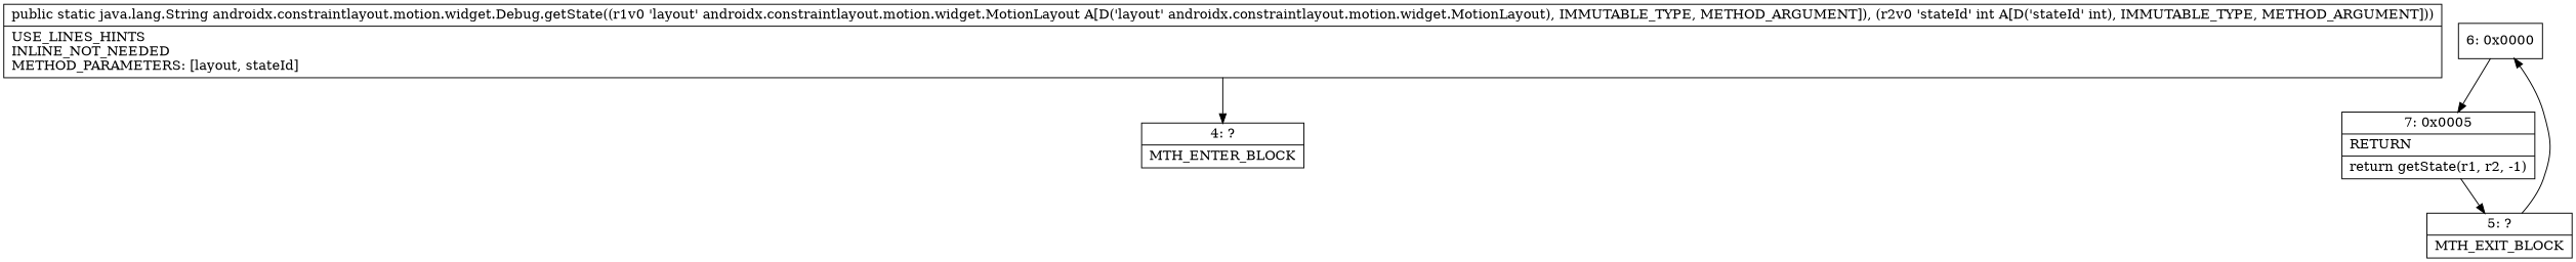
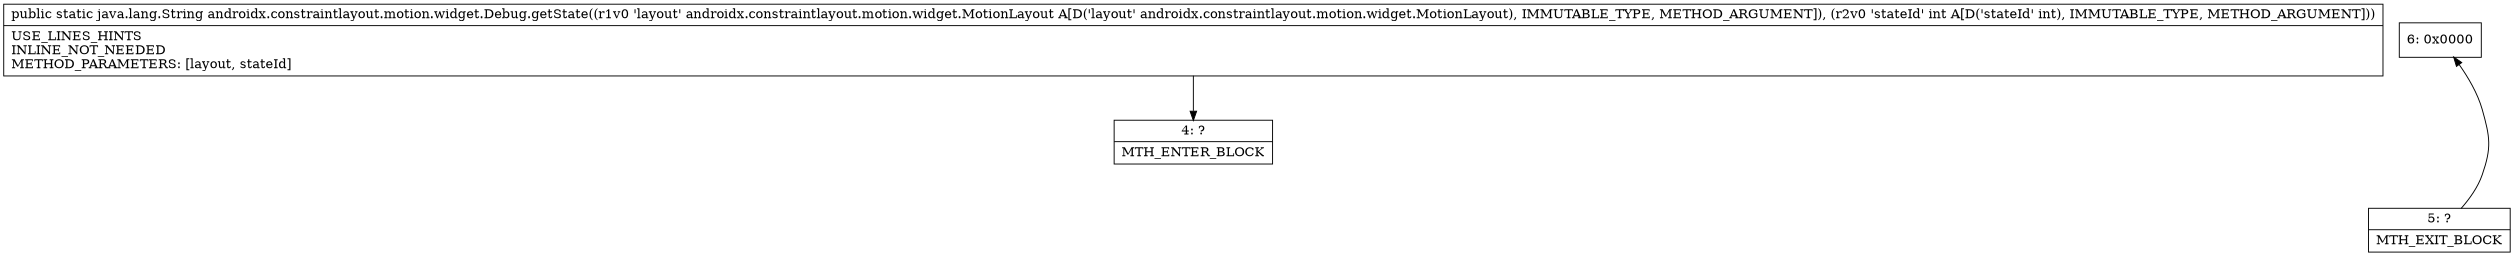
  digraph {
    node [shape=record]
    n1 [label="{4\:\ ?|MTH_ENTER_BLOCK\l}"]
    n2 [label="{6\:\ 0x0000}"]
-   n3 [label="{7\:\ 0x0005|RETURN\l|return getState(r1, r2, \-1)\l}"]
    n4 [label="{5\:\ ?|MTH_EXIT_BLOCK\l}"]
    n5 [label="{public static java.lang.String androidx.constraintlayout.motion.widget.Debug.getState((r1v0 'layout' androidx.constraintlayout.motion.widget.MotionLayout A[D('layout' androidx.constraintlayout.motion.widget.MotionLayout), IMMUTABLE_TYPE, METHOD_ARGUMENT]), (r2v0 'stateId' int A[D('stateId' int), IMMUTABLE_TYPE, METHOD_ARGUMENT]))  | USE_LINES_HINTS\lINLINE_NOT_NEEDED\lMETHOD_PARAMETERS: [layout, stateId]\l}"]
-   n2 -> n3
-   n3 -> n4
    n4 -> n2
    n5 -> n1
  }
